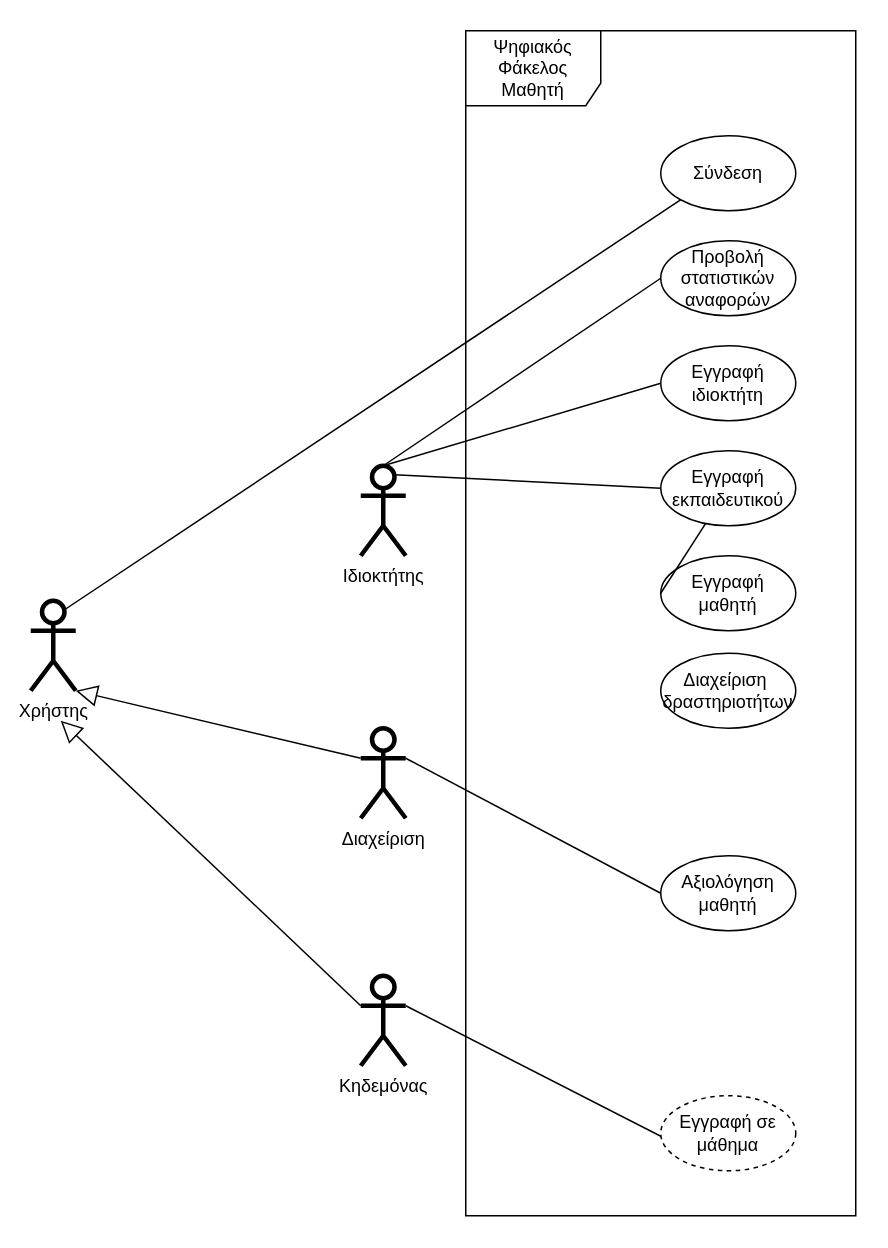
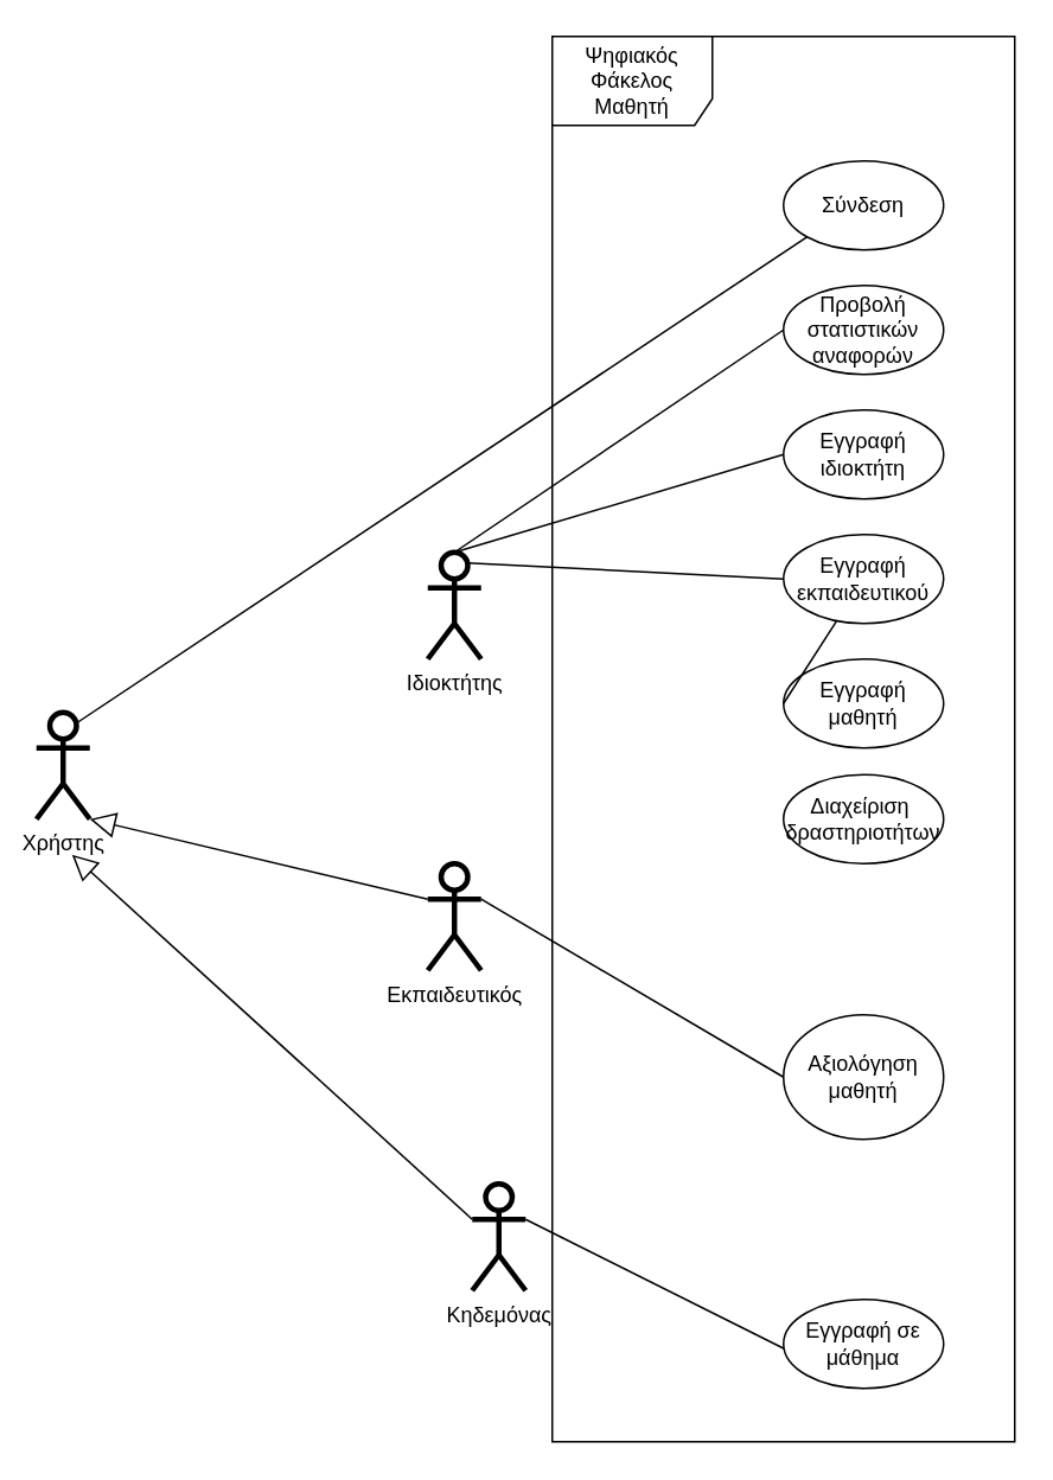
  <mxCell id="0" />
  <mxCell id="1" parent="0" />
  <mxCell id="2" value="Ψηφιακός Φάκελος Μαθητή" style="shape=umlFrame;whiteSpace=wrap;html=1;width=90;height=50;" parent="1" vertex="1"><mxGeometry x="310" y="20" width="260" height="790" as="geometry" /></mxCell>
  <mxCell id="3" value="Ιδιοκτήτης" style="shape=umlActor;verticalLabelPosition=bottom;verticalAlign=top;html=1;outlineConnect=0;strokeWidth=3;" parent="1" vertex="1"><mxGeometry x="240" y="310" width="30" height="60" as="geometry" /></mxCell>
- <mxCell id="4" value="Διαχείριση" style="shape=umlActor;verticalLabelPosition=bottom;verticalAlign=top;html=1;outlineConnect=0;strokeWidth=3;" parent="1" vertex="1"><mxGeometry x="240" y="485" width="30" height="60" as="geometry" /></mxCell>
- <mxCell id="5" value="Κηδεμόνας" style="shape=umlActor;verticalLabelPosition=bottom;verticalAlign=top;html=1;outlineConnect=0;strokeWidth=3;" parent="1" vertex="1"><mxGeometry x="240" y="650" width="30" height="60" as="geometry" /></mxCell>
- <mxCell id="6" value="Αξιολόγηση μαθητή" style="ellipse;whiteSpace=wrap;html=1;fillColor=default;strokeColor=default;fontColor=default;" parent="1" vertex="1"><mxGeometry x="440" y="570" width="90" height="50" as="geometry" /></mxCell>
+ <mxCell id="4" value="Εκπαιδευτικός" style="shape=umlActor;verticalLabelPosition=bottom;verticalAlign=top;html=1;outlineConnect=0;strokeWidth=3;" parent="1" vertex="1"><mxGeometry x="240" y="485" width="30" height="60" as="geometry" /></mxCell>
+ <mxCell id="5" value="Κηδεμόνας" style="shape=umlActor;verticalLabelPosition=bottom;verticalAlign=top;html=1;outlineConnect=0;strokeWidth=3;" parent="1" vertex="1"><mxGeometry x="265" y="665" width="30" height="60" as="geometry" /></mxCell>
+ <mxCell id="6" value="Αξιολόγηση μαθητή" style="ellipse;whiteSpace=wrap;html=1;fillColor=default;strokeColor=default;fontColor=default;" parent="1" vertex="1"><mxGeometry x="440" y="570" width="90" height="70" as="geometry" /></mxCell>
  <mxCell id="7" value="Προβολή στατιστικών αναφορών" style="ellipse;whiteSpace=wrap;html=1;" parent="1" vertex="1"><mxGeometry x="440" y="160" width="90" height="50" as="geometry" /></mxCell>
  <mxCell id="8" value="" style="endArrow=none;html=1;rounded=0;exitX=0;exitY=0.5;exitDx=0;exitDy=0;entryX=0.5;entryY=0;entryDx=0;entryDy=0;entryPerimeter=0;" parent="1" source="15" target="3" edge="1"><mxGeometry width="50" height="50" relative="1" as="geometry"><mxPoint x="867" y="380" as="sourcePoint" /><mxPoint x="260" y="310" as="targetPoint" /></mxGeometry></mxCell>
  <mxCell id="9" value="" style="endArrow=none;html=1;rounded=0;exitX=0;exitY=1;exitDx=0;exitDy=0;entryX=0.75;entryY=0.1;entryDx=0;entryDy=0;entryPerimeter=0;" parent="1" source="16" target="14" edge="1"><mxGeometry width="50" height="50" relative="1" as="geometry"><mxPoint x="847" y="475" as="sourcePoint" /><mxPoint y="270" as="targetPoint" x="290" /></mxGeometry></mxCell>
  <mxCell id="10" value="" style="endArrow=none;html=1;rounded=0;entryX=1;entryY=0.333;entryDx=0;entryDy=0;entryPerimeter=0;exitX=0.5;exitY=1;exitDx=0;exitDy=0;" parent="1" source="17" target="5" edge="1"><mxGeometry width="50" height="50" relative="1" as="geometry"><mxPoint x="602" y="330" as="sourcePoint" /><mxPoint x="437" y="550" as="targetPoint" /><Array as="points" /></mxGeometry></mxCell>
  <mxCell id="11" value="" style="endArrow=none;html=1;rounded=0;exitX=0;exitY=0.5;exitDx=0;exitDy=0;entryX=1;entryY=0.333;entryDx=0;entryDy=0;entryPerimeter=0;" parent="1" source="6" target="4" edge="1"><mxGeometry width="50" height="50" relative="1" as="geometry"><mxPoint x="617" y="540" as="sourcePoint" /><mxPoint x="437" y="550" as="targetPoint" /></mxGeometry></mxCell>
  <mxCell id="12" value="" style="endArrow=none;html=1;rounded=0;exitX=0;exitY=0.5;exitDx=0;exitDy=0;entryX=0.5;entryY=0;entryDx=0;entryDy=0;entryPerimeter=0;" parent="1" source="7" target="3" edge="1"><mxGeometry width="50" height="50" relative="1" as="geometry"><mxPoint x="597" y="960" as="sourcePoint" /><mxPoint x="473" y="530" as="targetPoint" /></mxGeometry></mxCell>
  <mxCell id="13" value="" style="endArrow=none;html=1;rounded=0;exitX=0;exitY=0.5;exitDx=0;exitDy=0;entryX=0.75;entryY=0.1;entryDx=0;entryDy=0;entryPerimeter=0;" parent="1" source="18" target="3" edge="1"><mxGeometry width="50" height="50" relative="1" as="geometry"><mxPoint x="610" y="275" as="sourcePoint" /><mxPoint x="280" y="330" as="targetPoint" /></mxGeometry></mxCell>
  <mxCell id="14" value="Χρήστης" style="shape=umlActor;verticalLabelPosition=bottom;verticalAlign=top;html=1;outlineConnect=0;strokeWidth=3;" parent="1" vertex="1"><mxGeometry x="20" y="400" width="30" height="60" as="geometry" /></mxCell>
  <mxCell id="15" value="Εγγραφή ιδιοκτήτη" style="ellipse;whiteSpace=wrap;html=1;" parent="1" vertex="1"><mxGeometry x="440" y="230" width="90" height="50" as="geometry" /></mxCell>
  <mxCell id="16" value="Σύνδεση" style="ellipse;whiteSpace=wrap;html=1;" parent="1" vertex="1"><mxGeometry x="440" y="90" width="90" height="50" as="geometry" /></mxCell>
- <mxCell id="17" value="Εγγραφή σε μάθημα" style="ellipse;whiteSpace=wrap;html=1;dashed=1;" parent="1" vertex="1"><mxGeometry x="440" y="730" width="90" height="50" as="geometry" /></mxCell>
+ <mxCell id="17" value="Εγγραφή σε μάθημα" style="ellipse;whiteSpace=wrap;html=1;" parent="1" vertex="1"><mxGeometry x="440" y="730" width="90" height="50" as="geometry" /></mxCell>
  <mxCell id="18" value="Εγγραφή εκπαιδευτικού" style="ellipse;whiteSpace=wrap;html=1;" parent="1" vertex="1"><mxGeometry x="440" y="300" width="90" height="50" as="geometry" /></mxCell>
  <mxCell id="19" value="" style="endArrow=block;endFill=0;endSize=12;html=1;rounded=0;exitX=0;exitY=0.333;exitDx=0;exitDy=0;exitPerimeter=0;entryX=1;entryY=1;entryDx=0;entryDy=0;entryPerimeter=0;" parent="1" source="4" target="14" edge="1"><mxGeometry width="160" relative="1" as="geometry"><mxPoint x="890" y="470" as="sourcePoint" /><mxPoint x="1050" y="470" as="targetPoint" /></mxGeometry></mxCell>
  <mxCell id="20" value="" style="endArrow=block;endFill=0;html=1;rounded=0;exitX=0;exitY=0.333;exitDx=0;exitDy=0;exitPerimeter=0;strokeWidth=1;endSize=12;" parent="1" source="5" edge="1"><mxGeometry width="160" relative="1" as="geometry"><mxPoint x="890" y="470" as="sourcePoint" /><mxPoint x="40" y="480" as="targetPoint" /></mxGeometry></mxCell>
  <mxCell id="21" value="Εγγραφή μαθητή" style="ellipse;whiteSpace=wrap;html=1;" parent="1" vertex="1"><mxGeometry x="440" y="370" width="90" height="50" as="geometry" /></mxCell>
  <mxCell id="22" value="" style="endArrow=none;html=1;rounded=0;exitX=0;exitY=0.5;exitDx=0;exitDy=0;strokeColor=default;labelBackgroundColor=default;fontColor=default;" parent="1" source="21" target="18" edge="1"><mxGeometry width="50" height="50" relative="1" as="geometry"><mxPoint x="450" y="335" as="sourcePoint" /><mxPoint x="272.5" y="356" as="targetPoint" /></mxGeometry></mxCell>
  <mxCell id="23" value="Διαχείριση&amp;nbsp;&lt;br&gt;δραστηριοτήτων" style="ellipse;whiteSpace=wrap;html=1;fillColor=default;strokeColor=default;fontColor=default;" parent="1" vertex="1"><mxGeometry x="440" y="435" width="90" height="50" as="geometry" /></mxCell>
